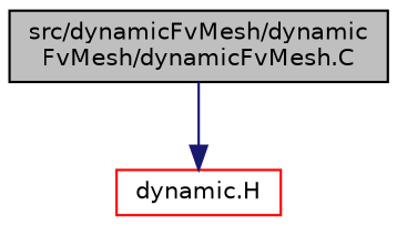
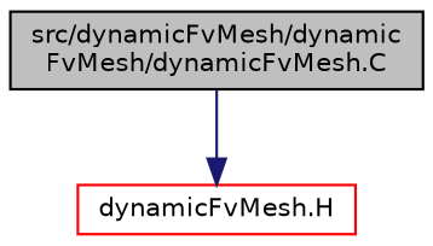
  digraph {
    node [fontname=Helvetica fontsize=10 shape=record]
    n1 [color=black fillcolor=grey75 fontcolor=black height=0.2 label="src/dynamicFvMesh/dynamic\lFvMesh/dynamicFvMesh.C" style=filled width=0.4]
-   n2 [color=red height=0.2 label="dynamic.H" width=0.4]
+   n2 [color=red height=0.2 label="dynamicFvMesh.H" width=0.4]
    n1 -> n2 [color=midnightblue fontname=Helvetica fontsize=10 labelfontname=Helvetica labelfontsize=10 style=solid]
  }
